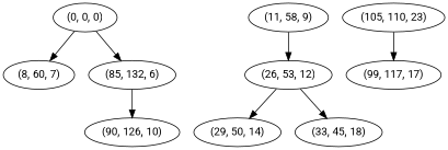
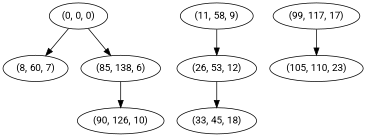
  digraph {
    fontname=Roboto
    node [fontname=Roboto]
    edge [fontname=Roboto]
    "(0, 0, 0)"
    "(8, 60, 7)"
-   "(85, 132, 6)"
+   "(85, 132, 6)" [label="(85, 138, 6)"]
    "(90, 126, 10)"
    "(11, 58, 9)"
    "(26, 53, 12)"
-   "(29, 50, 14)"
    "(33, 45, 18)"
    "(99, 117, 17)"
    "(105, 110, 23)"
    "(0, 0, 0)" -> "(8, 60, 7)"
    "(0, 0, 0)" -> "(85, 132, 6)"
    "(85, 132, 6)" -> "(90, 126, 10)"
    "(11, 58, 9)" -> "(26, 53, 12)"
-   "(26, 53, 12)" -> "(29, 50, 14)"
    "(26, 53, 12)" -> "(33, 45, 18)"
-   "(105, 110, 23)" -> "(99, 117, 17)"
+   "(99, 117, 17)" -> "(105, 110, 23)"
  }
